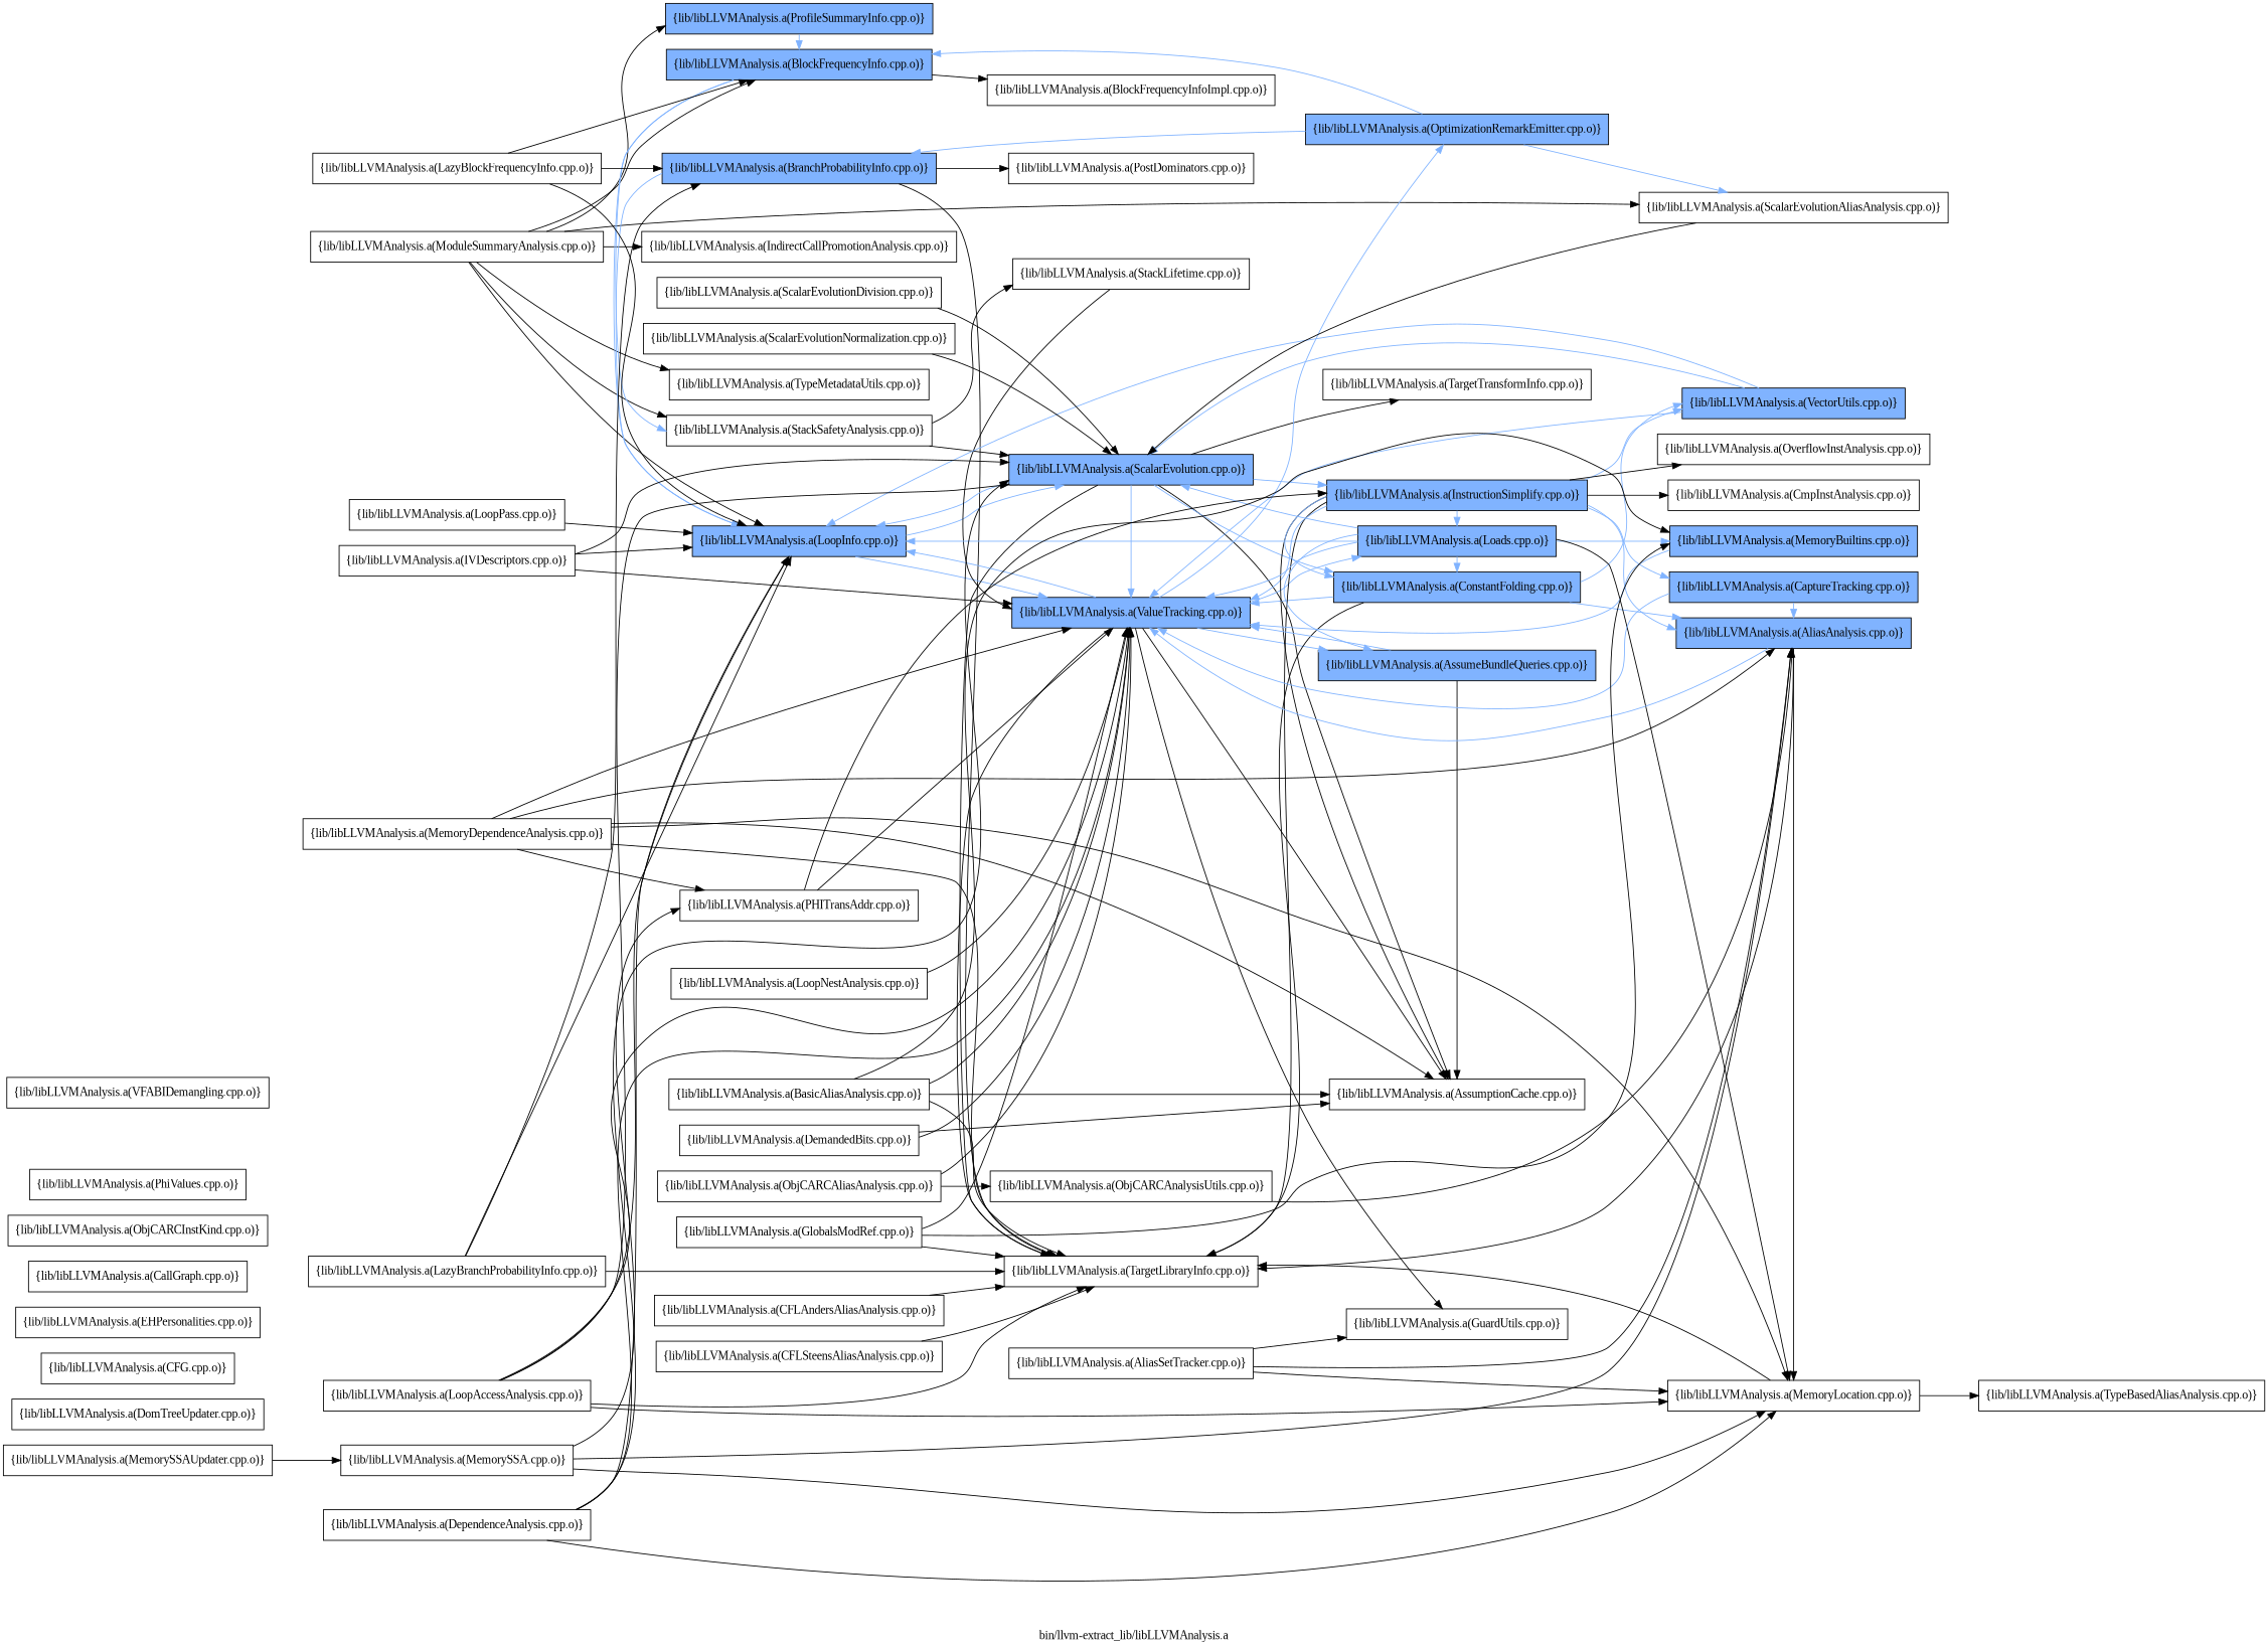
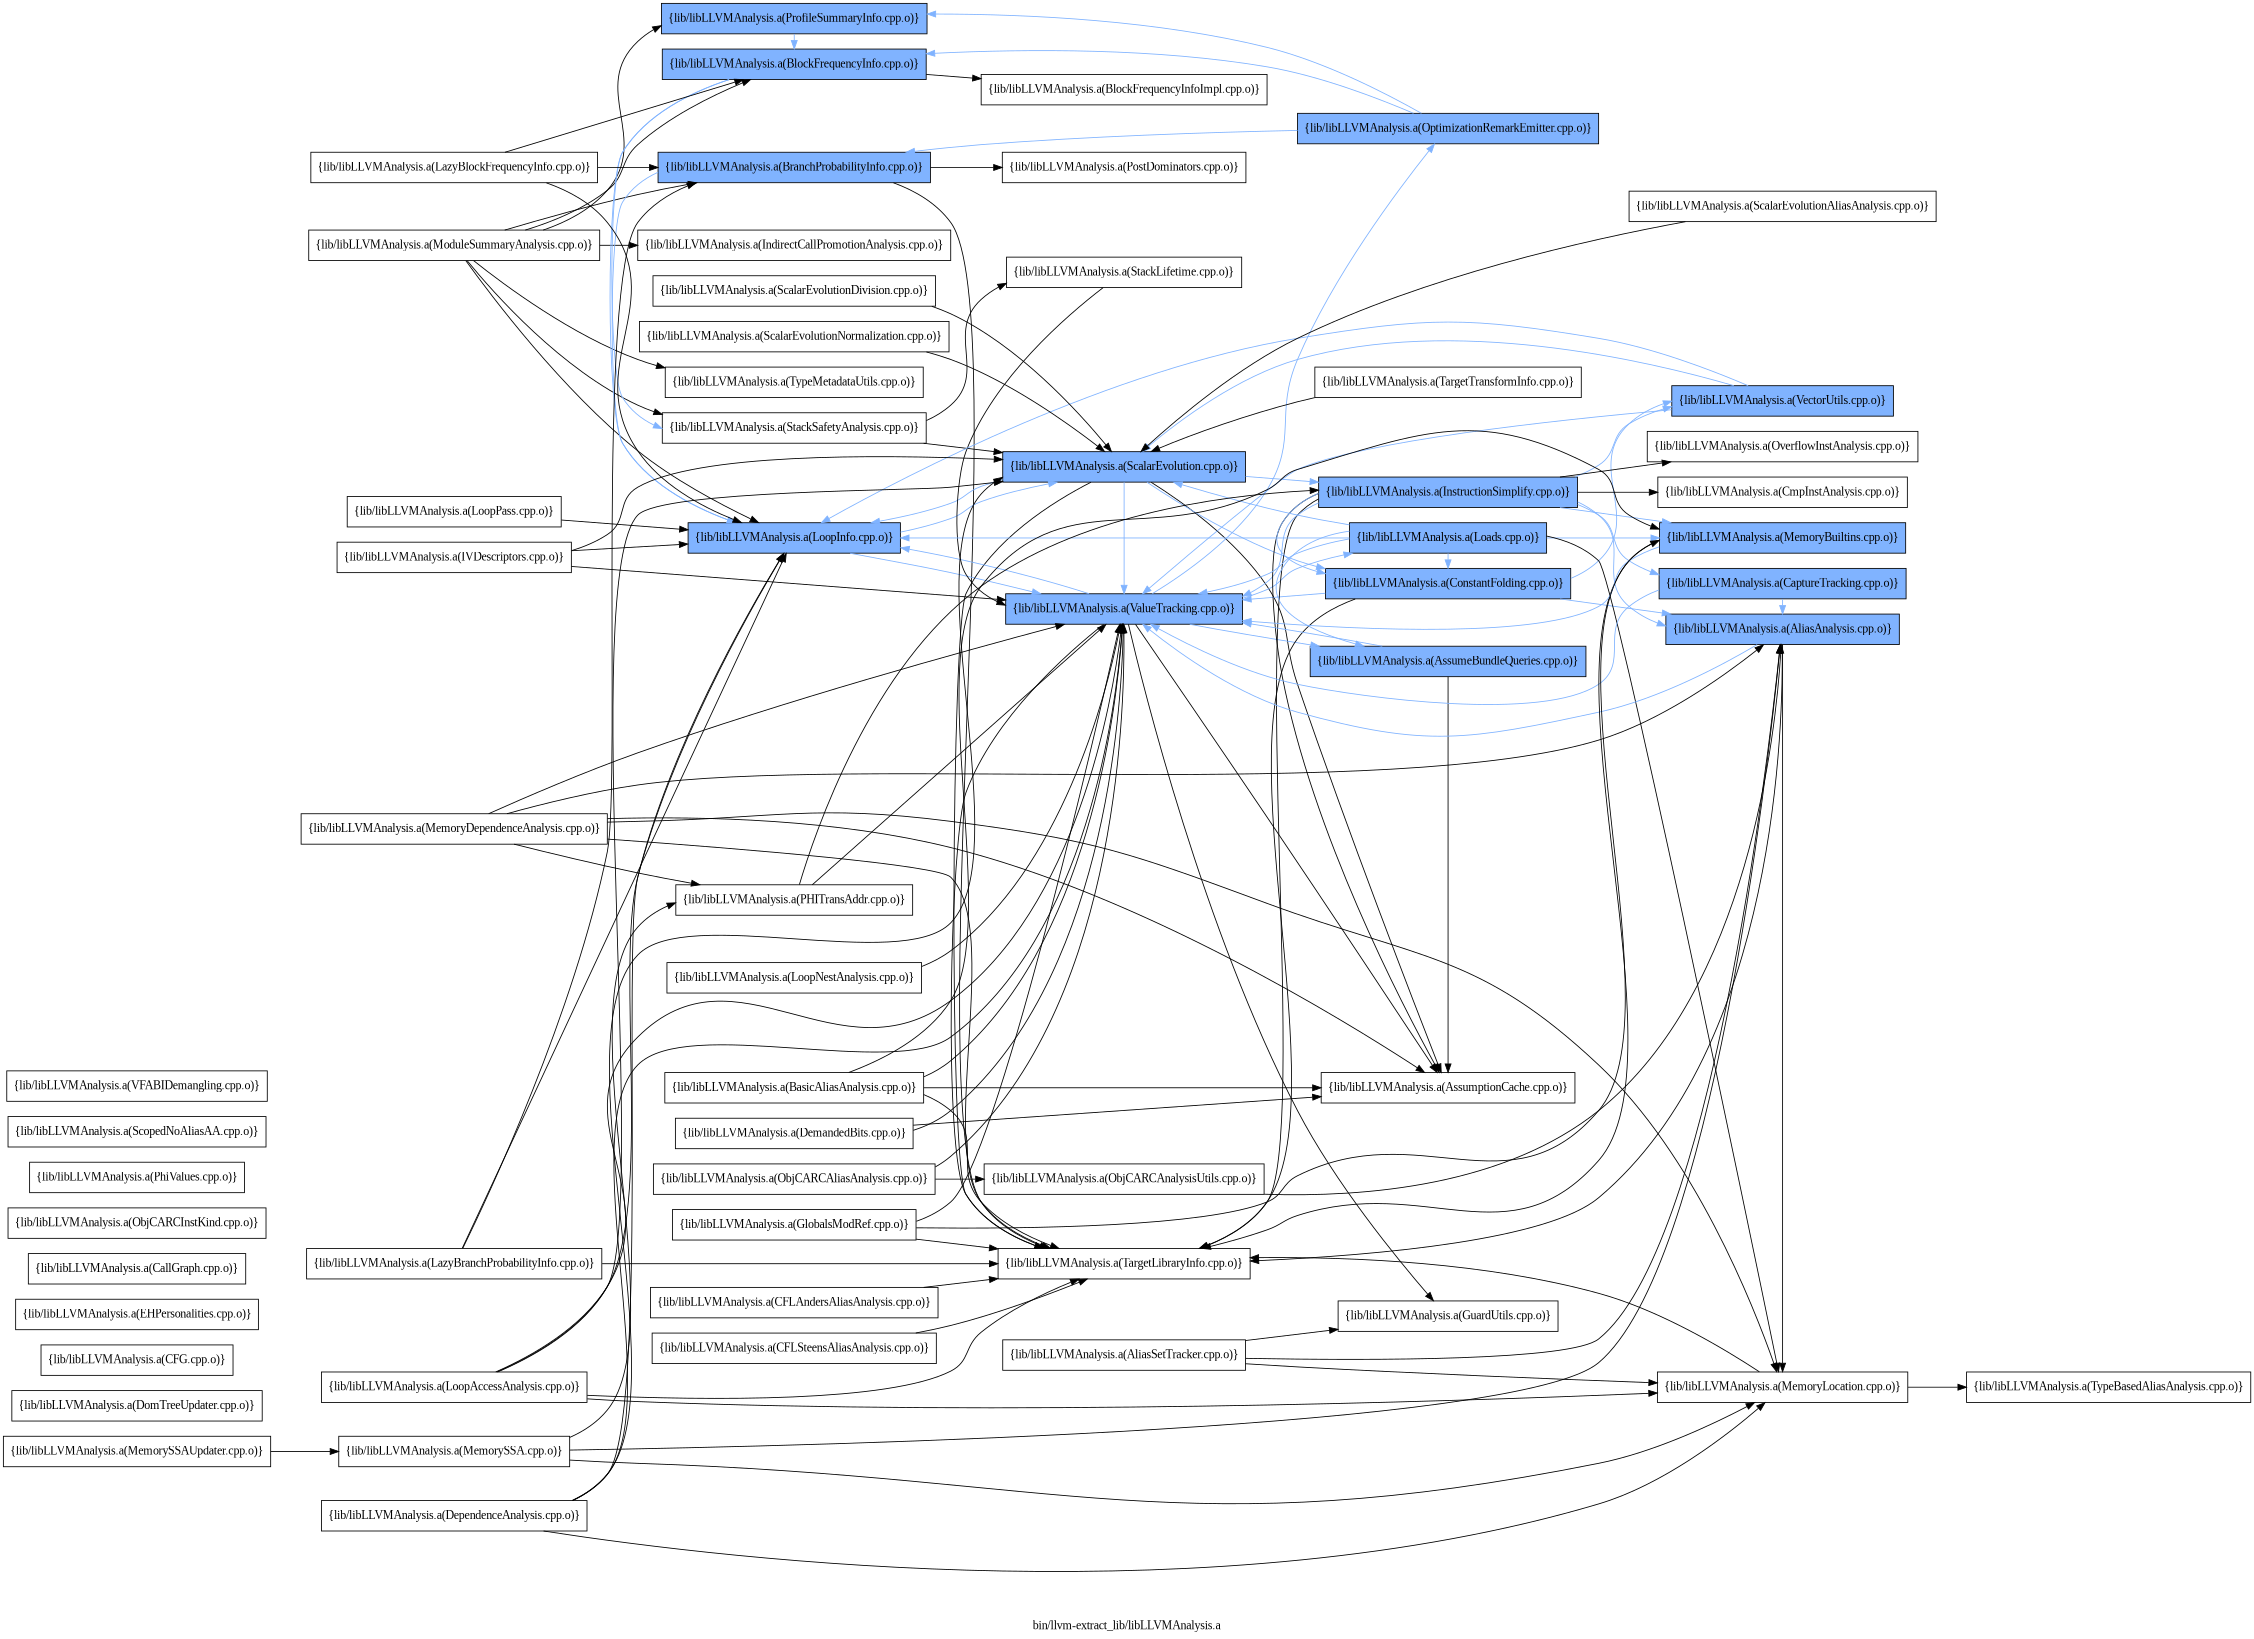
  digraph {
    fontname="Liberation Serif"
    label="bin/llvm-extract_lib/libLLVMAnalysis.a"
    rankdir=LR
    node [fontname="Liberation Serif" group=0 shape=box]
    edge [fontname="Liberation Serif"]
    n1 [label="{lib/libLLVMAnalysis.a(ModuleSummaryAnalysis.cpp.o)}"]
    n2 [fillcolor="0.600000 0.5 1" group=1 label="{lib/libLLVMAnalysis.a(BlockFrequencyInfo.cpp.o)}" style=filled]
    n3 [fillcolor="0.600000 0.5 1" group=1 label="{lib/libLLVMAnalysis.a(BranchProbabilityInfo.cpp.o)}" style=filled]
    n4 [fillcolor="0.600000 0.5 1" group=1 label="{lib/libLLVMAnalysis.a(LoopInfo.cpp.o)}" style=filled]
    n5 [label="{lib/libLLVMAnalysis.a(IndirectCallPromotionAnalysis.cpp.o)}"]
    n6 [fillcolor="0.600000 0.5 1" group=1 label="{lib/libLLVMAnalysis.a(ProfileSummaryInfo.cpp.o)}" style=filled]
    n7 [label="{lib/libLLVMAnalysis.a(StackSafetyAnalysis.cpp.o)}"]
    n8 [label="{lib/libLLVMAnalysis.a(TypeMetadataUtils.cpp.o)}"]
    n9 [label="{lib/libLLVMAnalysis.a(BlockFrequencyInfoImpl.cpp.o)}"]
    n10 [label="{lib/libLLVMAnalysis.a(PostDominators.cpp.o)}"]
    n11 [label="{lib/libLLVMAnalysis.a(TargetLibraryInfo.cpp.o)}"]
    n12 [fillcolor="0.600000 0.5 1" group=1 label="{lib/libLLVMAnalysis.a(ScalarEvolution.cpp.o)}" style=filled]
    n13 [fillcolor="0.600000 0.5 1" group=1 label="{lib/libLLVMAnalysis.a(ValueTracking.cpp.o)}" style=filled]
    n14 [label="{lib/libLLVMAnalysis.a(StackLifetime.cpp.o)}"]
    n15 [label="{lib/libLLVMAnalysis.a(AssumptionCache.cpp.o)}"]
    n16 [fillcolor="0.600000 0.5 1" group=1 label="{lib/libLLVMAnalysis.a(ConstantFolding.cpp.o)}" style=filled]
    n17 [fillcolor="0.600000 0.5 1" group=1 label="{lib/libLLVMAnalysis.a(InstructionSimplify.cpp.o)}" style=filled]
    n18 [fillcolor="0.600000 0.5 1" group=1 label="{lib/libLLVMAnalysis.a(AssumeBundleQueries.cpp.o)}" style=filled]
    n19 [label="{lib/libLLVMAnalysis.a(GuardUtils.cpp.o)}"]
    n20 [fillcolor="0.600000 0.5 1" group=1 label="{lib/libLLVMAnalysis.a(Loads.cpp.o)}" style=filled]
    n21 [fillcolor="0.600000 0.5 1" group=1 label="{lib/libLLVMAnalysis.a(OptimizationRemarkEmitter.cpp.o)}" style=filled]
    n22 [fillcolor="0.600000 0.5 1" group=1 label="{lib/libLLVMAnalysis.a(VectorUtils.cpp.o)}" style=filled]
    n23 [fillcolor="0.600000 0.5 1" group=1 label="{lib/libLLVMAnalysis.a(AliasAnalysis.cpp.o)}" style=filled]
    n24 [fillcolor="0.600000 0.5 1" group=1 label="{lib/libLLVMAnalysis.a(CaptureTracking.cpp.o)}" style=filled]
    n25 [label="{lib/libLLVMAnalysis.a(CmpInstAnalysis.cpp.o)}"]
    n26 [fillcolor="0.600000 0.5 1" group=1 label="{lib/libLLVMAnalysis.a(MemoryBuiltins.cpp.o)}" style=filled]
    n27 [label="{lib/libLLVMAnalysis.a(OverflowInstAnalysis.cpp.o)}"]
    n28 [label="{lib/libLLVMAnalysis.a(MemoryLocation.cpp.o)}"]
    n29 [label="{lib/libLLVMAnalysis.a(TypeBasedAliasAnalysis.cpp.o)}"]
    n30 [label="{lib/libLLVMAnalysis.a(DomTreeUpdater.cpp.o)}"]
    n31 [label="{lib/libLLVMAnalysis.a(MemorySSA.cpp.o)}"]
    n32 [label="{lib/libLLVMAnalysis.a(PHITransAddr.cpp.o)}"]
    n33 [label="{lib/libLLVMAnalysis.a(MemorySSAUpdater.cpp.o)}"]
    n34 [label="{lib/libLLVMAnalysis.a(BasicAliasAnalysis.cpp.o)}"]
    n35 [label="{lib/libLLVMAnalysis.a(CFG.cpp.o)}"]
    n36 [label="{lib/libLLVMAnalysis.a(CFLAndersAliasAnalysis.cpp.o)}"]
    n37 [label="{lib/libLLVMAnalysis.a(CFLSteensAliasAnalysis.cpp.o)}"]
    n38 [label="{lib/libLLVMAnalysis.a(DependenceAnalysis.cpp.o)}"]
    n39 [label="{lib/libLLVMAnalysis.a(EHPersonalities.cpp.o)}"]
    n40 [label="{lib/libLLVMAnalysis.a(GlobalsModRef.cpp.o)}"]
    n41 [label="{lib/libLLVMAnalysis.a(CallGraph.cpp.o)}"]
    n42 [label="{lib/libLLVMAnalysis.a(IVDescriptors.cpp.o)}"]
    n43 [label="{lib/libLLVMAnalysis.a(DemandedBits.cpp.o)}"]
    n44 [label="{lib/libLLVMAnalysis.a(LoopNestAnalysis.cpp.o)}"]
    n45 [label="{lib/libLLVMAnalysis.a(LoopPass.cpp.o)}"]
    n46 [label="{lib/libLLVMAnalysis.a(MemoryDependenceAnalysis.cpp.o)}"]
    n47 [label="{lib/libLLVMAnalysis.a(ObjCARCAliasAnalysis.cpp.o)}"]
    n48 [label="{lib/libLLVMAnalysis.a(ObjCARCAnalysisUtils.cpp.o)}"]
    n49 [label="{lib/libLLVMAnalysis.a(ObjCARCInstKind.cpp.o)}"]
    n50 [label="{lib/libLLVMAnalysis.a(PhiValues.cpp.o)}"]
    n51 [label="{lib/libLLVMAnalysis.a(ScalarEvolutionAliasAnalysis.cpp.o)}"]
    n52 [label="{lib/libLLVMAnalysis.a(ScalarEvolutionDivision.cpp.o)}"]
    n53 [label="{lib/libLLVMAnalysis.a(ScalarEvolutionNormalization.cpp.o)}"]
    n54 [label="{lib/libLLVMAnalysis.a(TargetTransformInfo.cpp.o)}"]
+   n55 [label="{lib/libLLVMAnalysis.a(ScopedNoAliasAA.cpp.o)}"]
    n56 [label="{lib/libLLVMAnalysis.a(LazyBlockFrequencyInfo.cpp.o)}"]
    n57 [label="{lib/libLLVMAnalysis.a(LazyBranchProbabilityInfo.cpp.o)}"]
    n58 [label="{lib/libLLVMAnalysis.a(LoopAccessAnalysis.cpp.o)}"]
    n59 [label="{lib/libLLVMAnalysis.a(AliasSetTracker.cpp.o)}"]
    n60 [label="{lib/libLLVMAnalysis.a(VFABIDemangling.cpp.o)}"]
    subgraph sub_1 {
      rank=same
      n1
    }
    subgraph sub_2 {
      rank=same
      n2
      n3
      n4
      n5
      n6
      n7
      n8
    }
    subgraph sub_3 {
      rank=same
      n9
      n10
      n11
      n12
      n13
      n14
    }
    subgraph sub_4 {
      rank=same
      n15
      n16
      n17
      n18
      n19
      n20
      n21
    }
    subgraph sub_5 {
      rank=same
      n22
      n23
      n24
      n25
      n26
      n27
      n28
    }
    n1 -> n2
-   n1 -> n51
+   n1 -> n3
    n1 -> n4
    n1 -> n5
    n1 -> n6
    n1 -> n7
    n1 -> n8
    n2 -> n4 [color="0.600000 0.5 1"]
    n2 -> n7 [color="0.600000 0.5 1"]
    n2 -> n9
    n3 -> n4 [color="0.600000 0.5 1"]
    n3 -> n10
    n3 -> n11
    n4 -> n12 [color="0.600000 0.5 1"]
    n4 -> n13 [color="0.600000 0.5 1"]
    n6 -> n2 [color="0.600000 0.5 1"]
    n7 -> n12
    n7 -> n14
    n12 -> n4 [color="0.600000 0.5 1"]
    n12 -> n11
    n12 -> n13 [color="0.600000 0.5 1"]
    n12 -> n15
    n12 -> n16 [color="0.600000 0.5 1"]
    n12 -> n17 [color="0.600000 0.5 1"]
    n13 -> n4 [color="0.600000 0.5 1"]
    n13 -> n11
    n13 -> n15
    n13 -> n18 [color="0.600000 0.5 1"]
    n13 -> n19
    n13 -> n20 [color="0.600000 0.5 1"]
    n13 -> n21 [color="0.600000 0.5 1"]
    n14 -> n13
    n16 -> n11
    n16 -> n13 [color="0.600000 0.5 1"]
    n16 -> n22 [color="0.600000 0.5 1"]
    n16 -> n23 [color="0.600000 0.5 1"]
    n17 -> n11
    n17 -> n13 [color="0.600000 0.5 1"]
    n17 -> n15
    n17 -> n16 [color="0.600000 0.5 1"]
    n17 -> n22 [color="0.600000 0.5 1"]
    n17 -> n23 [color="0.600000 0.5 1"]
    n17 -> n24 [color="0.600000 0.5 1"]
    n17 -> n25
-   n17 -> n20 [color="0.600000 0.5 1"]
+   n17 -> n26 [color="0.600000 0.5 1"]
    n17 -> n27
    n18 -> n13 [color="0.600000 0.5 1"]
    n18 -> n15
    n20 -> n4 [color="0.600000 0.5 1"]
    n20 -> n12 [color="0.600000 0.5 1"]
    n20 -> n13 [color="0.600000 0.5 1"]
    n20 -> n16 [color="0.600000 0.5 1"]
    n20 -> n18 [color="0.600000 0.5 1"]
    n20 -> n26 [color="0.600000 0.5 1"]
    n20 -> n28
    n21 -> n2 [color="0.600000 0.5 1"]
    n21 -> n3 [color="0.600000 0.5 1"]
-   n21 -> n51 [color="0.600000 0.5 1"]
+   n21 -> n6 [color="0.600000 0.5 1"]
    n22 -> n4 [color="0.600000 0.5 1"]
    n22 -> n12 [color="0.600000 0.5 1"]
    n22 -> n13 [color="0.600000 0.5 1"]
    n23 -> n11
    n23 -> n13 [color="0.600000 0.5 1"]
    n23 -> n28
    n24 -> n13 [color="0.600000 0.5 1"]
    n24 -> n23 [color="0.600000 0.5 1"]
+   n26 -> n11
    n26 -> n13 [color="0.600000 0.5 1"]
    n28 -> n11
    n28 -> n29
    n31 -> n23
    n31 -> n28
    n31 -> n32
    n32 -> n13
    n32 -> n17
    n33 -> n31
    n34 -> n11
    n34 -> n13
    n34 -> n15
    n34 -> n26
    n36 -> n11
    n37 -> n11
    n38 -> n4
    n38 -> n12
    n38 -> n13
    n38 -> n28
    n40 -> n11
    n40 -> n13
    n40 -> n26
    n42 -> n4
    n42 -> n12
    n42 -> n13
    n43 -> n13
    n43 -> n15
    n44 -> n13
    n45 -> n4
    n46 -> n11
    n46 -> n13
    n46 -> n15
    n46 -> n23
    n46 -> n28
    n46 -> n32
    n47 -> n13
    n47 -> n48
    n48 -> n23
    n51 -> n12
    n52 -> n12
    n53 -> n12
-   n12 -> n54
+   n54 -> n12
    n56 -> n2
    n56 -> n3
    n56 -> n4
    n57 -> n3
    n57 -> n4
    n57 -> n11
    n58 -> n4
    n58 -> n11
    n58 -> n12
    n58 -> n13
    n58 -> n28
    n59 -> n19
    n59 -> n23
    n59 -> n28
  }
